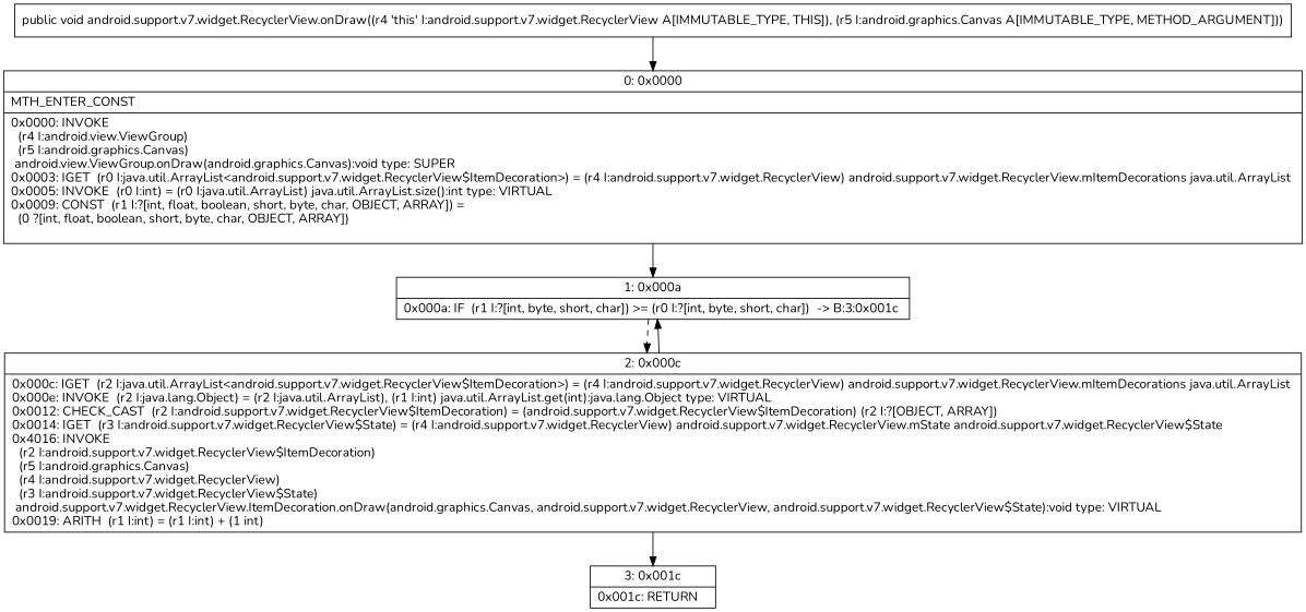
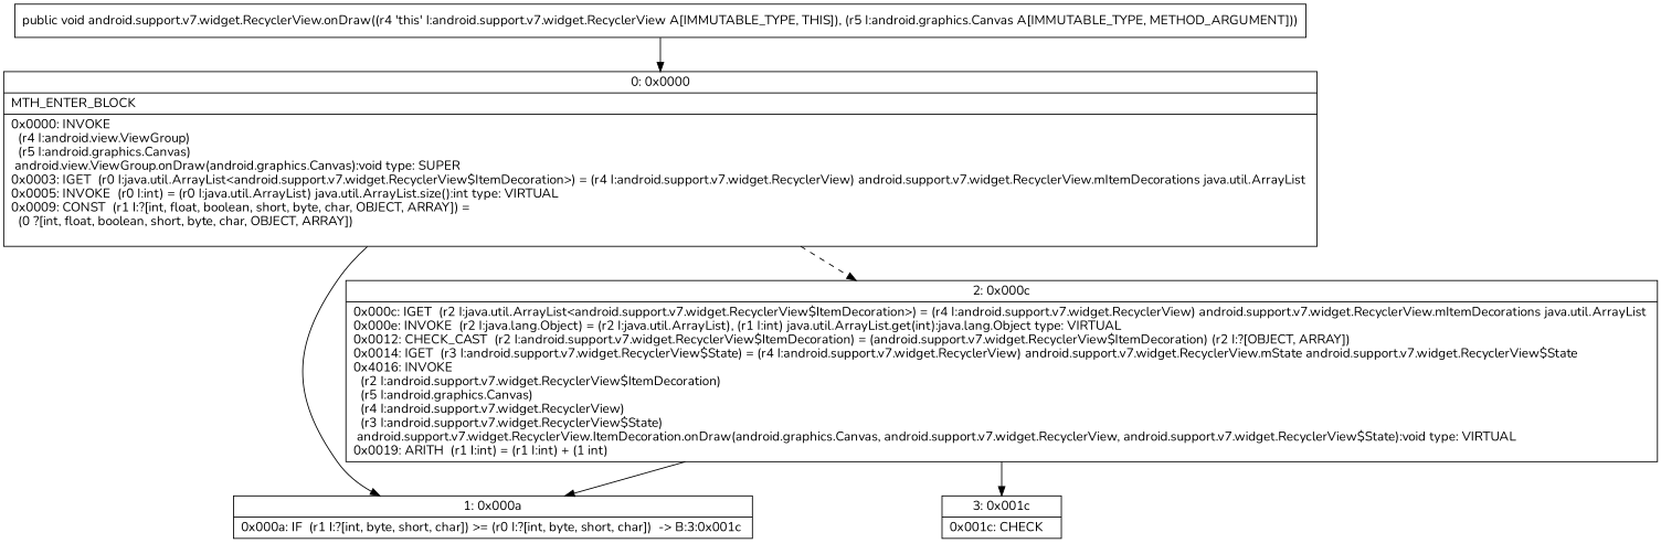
  digraph {
    fontname=Nunito
    node [fontname=Nunito shape=record]
    edge [fontname=Nunito]
-   n1 [label="{0\:\ 0x0000|MTH_ENTER_CONST\l|0x0000: INVOKE  \l  (r4 I:android.view.ViewGroup)\l  (r5 I:android.graphics.Canvas)\l android.view.ViewGroup.onDraw(android.graphics.Canvas):void type: SUPER \l0x0003: IGET  (r0 I:java.util.ArrayList\<android.support.v7.widget.RecyclerView$ItemDecoration\>) = (r4 I:android.support.v7.widget.RecyclerView) android.support.v7.widget.RecyclerView.mItemDecorations java.util.ArrayList \l0x0005: INVOKE  (r0 I:int) = (r0 I:java.util.ArrayList) java.util.ArrayList.size():int type: VIRTUAL \l0x0009: CONST  (r1 I:?[int, float, boolean, short, byte, char, OBJECT, ARRAY]) = \l  (0 ?[int, float, boolean, short, byte, char, OBJECT, ARRAY])\l \l}"]
+   n1 [label="{0\:\ 0x0000|MTH_ENTER_BLOCK\l|0x0000: INVOKE  \l  (r4 I:android.view.ViewGroup)\l  (r5 I:android.graphics.Canvas)\l android.view.ViewGroup.onDraw(android.graphics.Canvas):void type: SUPER \l0x0003: IGET  (r0 I:java.util.ArrayList\<android.support.v7.widget.RecyclerView$ItemDecoration\>) = (r4 I:android.support.v7.widget.RecyclerView) android.support.v7.widget.RecyclerView.mItemDecorations java.util.ArrayList \l0x0005: INVOKE  (r0 I:int) = (r0 I:java.util.ArrayList) java.util.ArrayList.size():int type: VIRTUAL \l0x0009: CONST  (r1 I:?[int, float, boolean, short, byte, char, OBJECT, ARRAY]) = \l  (0 ?[int, float, boolean, short, byte, char, OBJECT, ARRAY])\l \l}"]
    n2 [label="{1\:\ 0x000a|0x000a: IF  (r1 I:?[int, byte, short, char]) \>= (r0 I:?[int, byte, short, char])  \-\> B:3:0x001c \l}"]
    n3 [label="{2\:\ 0x000c|0x000c: IGET  (r2 I:java.util.ArrayList\<android.support.v7.widget.RecyclerView$ItemDecoration\>) = (r4 I:android.support.v7.widget.RecyclerView) android.support.v7.widget.RecyclerView.mItemDecorations java.util.ArrayList \l0x000e: INVOKE  (r2 I:java.lang.Object) = (r2 I:java.util.ArrayList), (r1 I:int) java.util.ArrayList.get(int):java.lang.Object type: VIRTUAL \l0x0012: CHECK_CAST  (r2 I:android.support.v7.widget.RecyclerView$ItemDecoration) = (android.support.v7.widget.RecyclerView$ItemDecoration) (r2 I:?[OBJECT, ARRAY]) \l0x0014: IGET  (r3 I:android.support.v7.widget.RecyclerView$State) = (r4 I:android.support.v7.widget.RecyclerView) android.support.v7.widget.RecyclerView.mState android.support.v7.widget.RecyclerView$State \l0x4016: INVOKE  \l  (r2 I:android.support.v7.widget.RecyclerView$ItemDecoration)\l  (r5 I:android.graphics.Canvas)\l  (r4 I:android.support.v7.widget.RecyclerView)\l  (r3 I:android.support.v7.widget.RecyclerView$State)\l android.support.v7.widget.RecyclerView.ItemDecoration.onDraw(android.graphics.Canvas, android.support.v7.widget.RecyclerView, android.support.v7.widget.RecyclerView$State):void type: VIRTUAL \l0x0019: ARITH  (r1 I:int) = (r1 I:int) + (1 int) \l}"]
-   n4 [label="{3\:\ 0x001c|0x001c: RETURN   \l}"]
+   n4 [label="{3\:\ 0x001c|0x001c: CHECK   \l}"]
    n5 [label="{public void android.support.v7.widget.RecyclerView.onDraw((r4 'this' I:android.support.v7.widget.RecyclerView A[IMMUTABLE_TYPE, THIS]), (r5 I:android.graphics.Canvas A[IMMUTABLE_TYPE, METHOD_ARGUMENT])) }"]
    n1 -> n2
-   n2 -> n3 [style=dashed]
+   n1 -> n3 [style=dashed]
    n3 -> n2
    n3 -> n4
    n5 -> n1
  }
